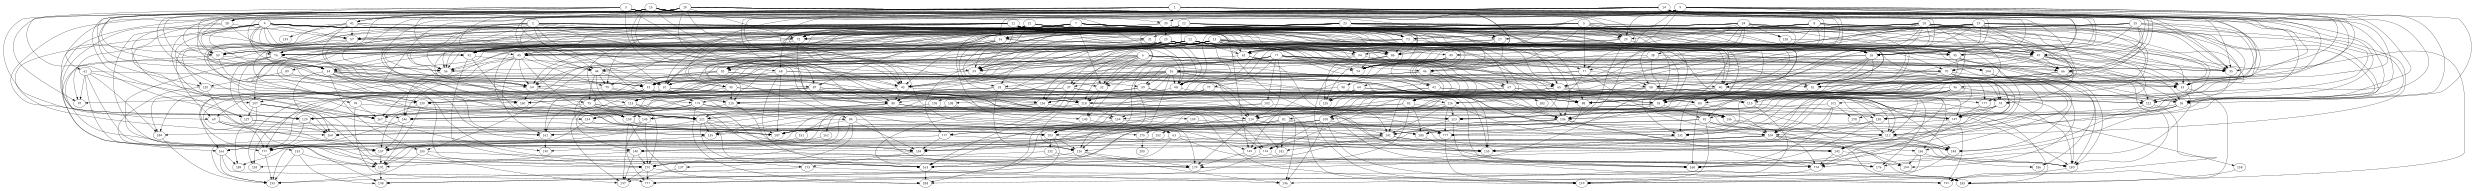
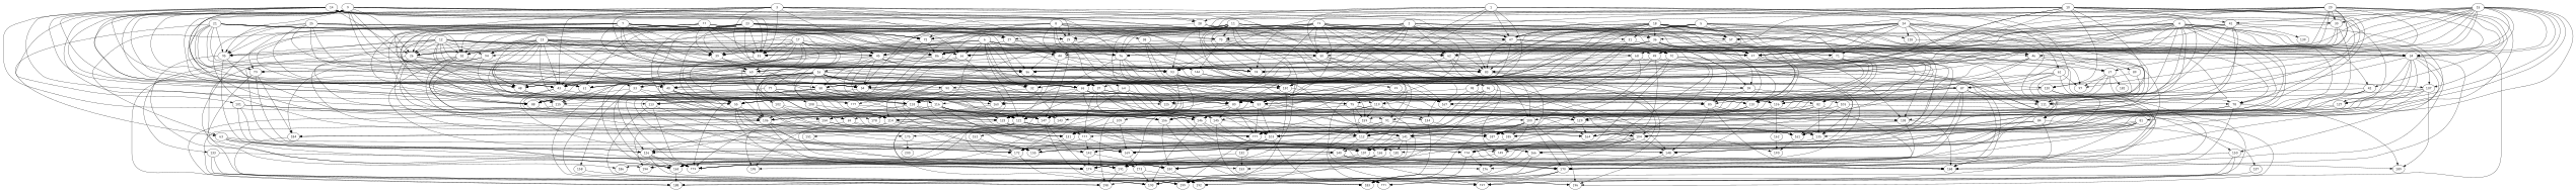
  digraph {
    fontname="IBM Plex Sans"
    node [alpha=0.15 fontname="IBM Plex Sans"]
    edge [fontname="IBM Plex Sans"]
    1 [alpha=0.20]
    28 [alpha=0.17]
    47 [alpha=0.16]
    50 [alpha=0.16]
    55 [alpha=0.04]
    60 [alpha=0.19]
    61
    65 [alpha=0.09]
    84 [alpha=0.11]
    88 [alpha=0.01]
    111 [alpha=0.16]
    57 [alpha=0.07]
    92 [alpha=0.10]
    163 [alpha=0.04]
    167 [alpha=0.07]
    70 [alpha=0.13]
    83 [alpha=0.04]
    66 [alpha=0.19]
    59 [alpha=0.18]
    56 [alpha=0.13]
    157 [alpha=0.05]
    134 [alpha=0.12]
    119 [alpha=0.11]
    106 [alpha=0.14]
    155 [alpha=0.14]
    177 [alpha=0.14]
    174 [alpha=0.05]
    114 [alpha=0.08]
    172 [alpha=0.08]
    183 [alpha=0.14]
    97 [alpha=0.18]
    87 [alpha=0.07]
    170 [alpha=0.08]
    184 [alpha=0.14]
    191 [alpha=0.04]
    85 [alpha=0.02]
    103 [alpha=0.09]
    123 [alpha=0.05]
    136 [alpha=0.05]
    156 [alpha=0.12]
    165 [alpha=0.10]
    169
    141 [alpha=0.00]
    187 [alpha=0.07]
    137 [alpha=0.17]
    148 [alpha=0.18]
    199 [alpha=0.09]
    86 [alpha=0.12]
    138 [alpha=0.03]
    159
    188 [alpha=0.14]
    190 [alpha=0.05]
    168 [alpha=0.11]
    135
    176 [alpha=0.04]
    192 [alpha=0.06]
    180 [alpha=0.08]
    115 [alpha=0.19]
    105 [alpha=0.17]
    118 [alpha=0.10]
    146 [alpha=0.20]
    193 [alpha=0.19]
    175 [alpha=0.18]
    194 [alpha=0.02]
    179 [alpha=0.04]
    185 [alpha=0.16]
    181 [alpha=0.16]
    161 [alpha=0.17]
    153 [alpha=0.02]
    113 [alpha=0.13]
    154 [alpha=0.09]
    149 [alpha=0.09]
    171 [alpha=0.18]
    197 [alpha=0.03]
    198 [alpha=0.00]
    126 [alpha=0.08]
    132 [alpha=0.17]
    164 [alpha=0.06]
    162 [alpha=0.14]
    186 [alpha=0.12]
    173 [alpha=0.10]
    196
    2 [alpha=0.06]
    34 [alpha=0.03]
    39 [alpha=0.11]
    43 [alpha=0.12]
    44 [alpha=0.13]
    54 [alpha=0.05]
    58 [alpha=0.03]
    62 [alpha=0.08]
    72 [alpha=0.10]
    75 [alpha=0.04]
    76 [alpha=0.13]
    110 [alpha=0.00]
    93 [alpha=0.03]
    150 [alpha=0.03]
    80 [alpha=0.18]
    112 [alpha=0.03]
    121 [alpha=0.19]
    79 [alpha=0.12]
    160 [alpha=0.09]
    78 [alpha=0.02]
    116 [alpha=0.20]
    145 [alpha=0.08]
    129 [alpha=0.17]
    147 [alpha=0.06]
    166 [alpha=0.08]
    130 [alpha=0.07]
    124 [alpha=0.08]
    151 [alpha=0.06]
    109 [alpha=0.08]
    142 [alpha=0.17]
    140 [alpha=0.00]
+   195 [alpha=0.01]
    189 [alpha=0.11]
    125 [alpha=0.06]
    16 [alpha=0.14]
    3 [alpha=0.01]
    27 [alpha=0.18]
    35 [alpha=0.00]
    45 [alpha=0.04]
    48 [alpha=0.09]
    74 [alpha=0.05]
    127 [alpha=0.01]
    100 [alpha=0.08]
    117 [alpha=0.01]
    131 [alpha=0.01]
    4 [alpha=0.06]
    32
    40 [alpha=0.01]
    42 [alpha=0.10]
    53 [alpha=0.03]
    107 [alpha=0.10]
    143 [alpha=0.19]
    81 [alpha=0.05]
    91 [alpha=0.07]
    152
    104 [alpha=0.06]
    5 [alpha=0.10]
    29 [alpha=0.17]
    71 [alpha=0.20]
    128 [alpha=0.08]
    82 [alpha=0.10]
    6 [alpha=0.20]
    37 [alpha=0.06]
    46 [alpha=0.11]
    122 [alpha=0.05]
    67 [alpha=0.04]
    182 [alpha=0.01]
    7 [alpha=0.04]
    63
    68 [alpha=0.09]
    73 [alpha=0.10]
    95 [alpha=0.03]
    178 [alpha=0.05]
    144 [alpha=0.17]
    8 [alpha=0.19]
    38 [alpha=0.19]
    52 [alpha=0.19]
    64 [alpha=0.16]
    9 [alpha=0.02]
    26 [alpha=0.18]
    30 [alpha=0.04]
    51 [alpha=0.12]
    101 [alpha=0.08]
    10 [alpha=0.13]
    41 [alpha=0.02]
    120 [alpha=0.12]
    139 [alpha=0.13]
    11 [alpha=0.17]
    31 [alpha=0.18]
    33 [alpha=0.03]
    69 [alpha=0.16]
    99 [alpha=0.02]
    158
    12 [alpha=0.19]
    94 [alpha=0.04]
    133
    200 [alpha=0.17]
    13 [alpha=0.18]
    49 [alpha=0.02]
    98 [alpha=0.19]
    14 [alpha=0.01]
    36
    90 [alpha=0.14]
    15 [alpha=0.09]
    17 [alpha=0.02]
    77 [alpha=0.01]
    102 [alpha=0.18]
    108
    18
    19 [alpha=0.02]
    96 [alpha=0.10]
    20 [alpha=0.03]
    21 [alpha=0.07]
    22 [alpha=0.02]
    23 [alpha=0.10]
    24 [alpha=0.05]
    89 [alpha=0.17]
    25 [alpha=0.00]
    1 -> 28
    1 -> 47
    1 -> 50
    1 -> 55
    1 -> 60
    1 -> 61
    1 -> 65
    1 -> 84
    1 -> 88
    1 -> 111
    28 -> 57
    28 -> 92
    28 -> 163
    28 -> 167
    47 -> 55
    47 -> 111
    47 -> 70
    47 -> 83
    47 -> 66
    47 -> 59
    50 -> 56
    50 -> 157
    50 -> 134
    50 -> 119
    55 -> 106
    55 -> 155
    55 -> 177
    55 -> 174
    60 -> 119
    60 -> 114
    60 -> 172
    60 -> 183
    61 -> 167
    61 -> 97
    61 -> 87
    61 -> 170
    61 -> 184
    61 -> 191
    65 -> 85
    65 -> 103
    65 -> 123
    65 -> 136
    65 -> 156
    65 -> 165
    84 -> 170
    84 -> 169
    84 -> 141
    84 -> 187
    84 -> 137
    88 -> 141
    111 -> 148
    111 -> 199
    57 -> 157
    57 -> 103
    57 -> 86
    92 -> 170
    92 -> 138
    92 -> 159
    163 -> 188
    167 -> 190
    70 -> 83
    70 -> 172
    70 -> 165
    70 -> 187
    70 -> 168
    70 -> 135
    83 -> 176
    83 -> 192
    66 -> 114
    66 -> 180
    66 -> 115
    59 -> 119
    59 -> 85
    59 -> 148
    59 -> 105
    56 -> 118
    56 -> 146
    157 -> 191
    134 -> 187
    134 -> 193
    119 -> 134
-   119 -> 155
+   119 -> 177
    119 -> 159
    119 -> 188
    119 -> 175
    106 -> 174
    106 -> 172
    106 -> 141
    106 -> 175
    106 -> 194
    177 -> 199
    174 -> 199
    114 -> 184
    114 -> 169
    114 -> 179
    114 -> 185
    114 -> 181
    172 -> 193
    87 -> 168
    87 -> 180
    87 -> 115
    87 -> 161
    87 -> 153
    87 -> 113
    87 -> 154
    87 -> 149
    170 -> 183
    170 -> 171
    170 -> 197
    184 -> 193
    191 -> 198
    85 -> 148
    85 -> 168
    85 -> 135
    103 -> 155
    103 -> 171
    103 -> 126
    103 -> 132
    123 -> 192
    123 -> 149
    123 -> 164
    136 -> 163
    136 -> 156
    136 -> 162
    156 -> 183
    156 -> 180
    165 -> 199
    165 -> 194
    165 -> 186
    169 -> 173
    141 -> 157
    141 -> 170
    141 -> 165
    141 -> 169
    141 -> 180
    141 -> 181
    137 -> 197
    148 -> 196
    86 -> 199
    86 -> 125
    86 -> 16
    138 -> 163
    138 -> 168
    138 -> 185
    159 -> 188
    159 -> 185
    159 -> 197
    135 -> 166
    180 -> 192
    115 -> 188
    115 -> 147
    105 -> 146
    105 -> 161
    105 -> 196
    118 -> 154
    118 -> 147
    118 -> 124
    118 -> 151
    146 -> 157
    146 -> 148
    146 -> 193
    175 -> 200
    185 -> 194
+   181 -> 195
    161 -> 190
    113 -> 170
    113 -> 179
    113 -> 197
    154 -> 177
    154 -> 187
    154 -> 198
+   154 -> 195
    149 -> 179
    126 -> 163
    126 -> 179
    126 -> 196
    132 -> 174
    132 -> 153
    162 -> 190
    173 -> 193
    173 -> 196
    2 -> 50
    2 -> 60
    2 -> 70
    2 -> 83
    2 -> 97
    2 -> 85
    2 -> 34
    2 -> 39
    2 -> 43
    2 -> 44
    2 -> 54
    2 -> 58
    2 -> 62
    2 -> 72
    2 -> 75
    2 -> 76
    2 -> 110
    34 -> 155
    34 -> 170
    34 -> 169
    34 -> 168
    34 -> 161
    34 -> 164
    34 -> 110
    34 -> 93
    34 -> 150
    39 -> 60
    39 -> 118
    43 -> 153
    43 -> 80
    43 -> 112
    44 -> 83
    44 -> 75
    44 -> 93
    44 -> 121
    44 -> 79
    54 -> 113
    54 -> 112
    54 -> 160
    58 -> 174
    58 -> 180
    58 -> 118
    58 -> 179
    58 -> 78
    58 -> 116
    58 -> 145
    62 -> 123
    62 -> 136
    62 -> 185
    72 -> 92
    72 -> 163
    72 -> 86
    72 -> 179
    75 -> 138
    75 -> 159
    75 -> 112
    75 -> 145
    75 -> 129
    76 -> 187
    76 -> 198
    76 -> 164
    76 -> 160
    76 -> 129
    110 -> 177
    110 -> 169
    110 -> 129
    93 -> 106
    93 -> 159
    93 -> 147
    93 -> 166
    93 -> 130
    150 -> 174
    150 -> 193
    150 -> 197
    80 -> 177
    80 -> 121
    80 -> 145
    80 -> 109
    112 -> 148
    112 -> 142
    112 -> 140
    121 -> 163
    121 -> 187
    121 -> 135
    121 -> 126
    121 -> 173
    121 -> 166
    79 -> 184
    79 -> 169
    79 -> 199
+   160 -> 195
    78 -> 138
    78 -> 168
    78 -> 147
    78 -> 189
    116 -> 177
    116 -> 123
    116 -> 141
    116 -> 146
    116 -> 126
    116 -> 142
    145 -> 170
    145 -> 171
    145 -> 164
    129 -> 172
    129 -> 164
    147 -> 174
    147 -> 192
    147 -> 152
    166 -> 192
    166 -> 193
    166 -> 189
    130 -> 167
    130 -> 191
    130 -> 199
    124 -> 176
    124 -> 171
    151 -> 191
    109 -> 169
    109 -> 131
    142 -> 174
    142 -> 180
    140 -> 170
    140 -> 191
    140 -> 168
    140 -> 197
    16 -> 65
    16 -> 59
    16 -> 106
    16 -> 114
    16 -> 103
    16 -> 43
    16 -> 54
    16 -> 116
    16 -> 48
    16 -> 32
    16 -> 40
    16 -> 53
    16 -> 37
    16 -> 122
    16 -> 51
    16 -> 33
    16 -> 69
    3 -> 28
    3 -> 50
    3 -> 65
    3 -> 43
    3 -> 44
    3 -> 58
    3 -> 80
    3 -> 27
    3 -> 35
    3 -> 45
    3 -> 48
    3 -> 74
    3 -> 127
    27 -> 86
    27 -> 62
    27 -> 76
    27 -> 100
    35 -> 55
    45 -> 167
    45 -> 56
    45 -> 155
    45 -> 146
    45 -> 161
    45 -> 54
    45 -> 121
    45 -> 79
    48 -> 134
    48 -> 117
    127 -> 187
    127 -> 164
    100 -> 157
    100 -> 183
    100 -> 170
    100 -> 141
    100 -> 187
    100 -> 196
    100 -> 124
    117 -> 147
    131 -> 155
    4 -> 50
    4 -> 65
    4 -> 57
    4 -> 92
    4 -> 56
    4 -> 103
    4 -> 86
    4 -> 135
    4 -> 146
    4 -> 34
    4 -> 76
    4 -> 78
    4 -> 116
    4 -> 32
    4 -> 40
    4 -> 42
    4 -> 53
    4 -> 107
    4 -> 143
    32 -> 118
    32 -> 143
    40 -> 55
    40 -> 154
    40 -> 121
    40 -> 147
    40 -> 53
    42 -> 126
    42 -> 112
    42 -> 53
    42 -> 81
    53 -> 177
    53 -> 114
    53 -> 103
    53 -> 91
    107 -> 167
    107 -> 191
    107 -> 179
    107 -> 189
    107 -> 127
    143 -> 179
    81 -> 157
    81 -> 148
    81 -> 135
    81 -> 181
    81 -> 198
    81 -> 142
    91 -> 103
    91 -> 199
    91 -> 161
    91 -> 112
    91 -> 104
    152 -> 172
    104 -> 155
    104 -> 174
    104 -> 183
    104 -> 148
    104 -> 149
    104 -> 124
    5 -> 47
    5 -> 60
    5 -> 84
    5 -> 57
    5 -> 56
    5 -> 62
    5 -> 131
    5 -> 32
    5 -> 40
    5 -> 29
    5 -> 71
    5 -> 128
    29 -> 106
    29 -> 136
    29 -> 80
    29 -> 53
    71 -> 161
    71 -> 93
    71 -> 78
    71 -> 104
    71 -> 82
    128 -> 183
    82 -> 156
    82 -> 135
    82 -> 179
    82 -> 185
    82 -> 129
    6 -> 88
    6 -> 70
    6 -> 66
    6 -> 56
    6 -> 118
    6 -> 39
    6 -> 44
    6 -> 121
    6 -> 35
    6 -> 32
    6 -> 32
    6 -> 37
    6 -> 46
    37 -> 111
    37 -> 163
    37 -> 168
    37 -> 110
    37 -> 140
    37 -> 122
    46 -> 141
    46 -> 110
    46 -> 80
    46 -> 124
    46 -> 67
    122 -> 172
    122 -> 169
    122 -> 142
    67 -> 111
    67 -> 97
    67 -> 136
    67 -> 176
    67 -> 182
    7 -> 47
    7 -> 50
    7 -> 60
    7 -> 88
    7 -> 83
    7 -> 56
    7 -> 118
    7 -> 39
    7 -> 72
    7 -> 79
    7 -> 74
    7 -> 32
    7 -> 40
    7 -> 29
    7 -> 63
    7 -> 68
    7 -> 73
    7 -> 95
    63 -> 163
    63 -> 155
    63 -> 191
    63 -> 176
    68 -> 163
    68 -> 141
    68 -> 187
    68 -> 93
    68 -> 178
    73 -> 86
    73 -> 149
    73 -> 150
    73 -> 80
    73 -> 144
    95 -> 123
    95 -> 180
    95 -> 186
    144 -> 148
    144 -> 180
    8 -> 55
    8 -> 83
    8 -> 85
    8 -> 34
    8 -> 44
    8 -> 54
    8 -> 147
    8 -> 117
    8 -> 29
    8 -> 73
    8 -> 38
    8 -> 52
    8 -> 64
    38 -> 130
    38 -> 131
    38 -> 71
    38 -> 144
    52 -> 172
    52 -> 184
    52 -> 156
    52 -> 93
    52 -> 131
    64 -> 88
    64 -> 172
    64 -> 146
    64 -> 112
    64 -> 125
    9 -> 55
    9 -> 60
    9 -> 88
    9 -> 43
    9 -> 44
    9 -> 54
    9 -> 62
    9 -> 129
    9 -> 35
    9 -> 48
    9 -> 74
    9 -> 29
    9 -> 82
    9 -> 95
    9 -> 26
    9 -> 30
    9 -> 51
    9 -> 101
    26 -> 106
    26 -> 103
    26 -> 113
    26 -> 131
    26 -> 53
    26 -> 51
    30 -> 92
    30 -> 56
    30 -> 100
    30 -> 73
    51 -> 115
    101 -> 123
    101 -> 168
    101 -> 126
    101 -> 178
    10 -> 55
    10 -> 111
    10 -> 123
    10 -> 118
    10 -> 34
    10 -> 54
    10 -> 72
    10 -> 93
    10 -> 80
    10 -> 78
    10 -> 130
    10 -> 35
    10 -> 26
    10 -> 41
    10 -> 120
    41 -> 57
    41 -> 66
    41 -> 136
    41 -> 164
    41 -> 121
    41 -> 160
    41 -> 68
    41 -> 95
    41 -> 139
    120 -> 160
    120 -> 166
    120 -> 140
    11 -> 57
    11 -> 92
    11 -> 56
    11 -> 123
    11 -> 39
    11 -> 93
    11 -> 45
    11 -> 48
    11 -> 74
    11 -> 100
    11 -> 53
    11 -> 91
    11 -> 67
    11 -> 73
    11 -> 26
    11 -> 120
    11 -> 31
    11 -> 33
    11 -> 69
    11 -> 99
    31 -> 92
    31 -> 106
    31 -> 74
    31 -> 122
    33 -> 88
    33 -> 157
    33 -> 126
    33 -> 160
    33 -> 158
    69 -> 157
    69 -> 191
    69 -> 161
    99 -> 167
    99 -> 156
    99 -> 171
    158 -> 183
    12 -> 50
    12 -> 88
    12 -> 106
    12 -> 39
    12 -> 43
    12 -> 54
    12 -> 62
    12 -> 93
    12 -> 45
    12 -> 53
    12 -> 71
    12 -> 95
    12 -> 52
    12 -> 26
    12 -> 94
    12 -> 133
    94 -> 188
    94 -> 194
    94 -> 125
    133 -> 191
    133 -> 193
    133 -> 198
    13 -> 88
    13 -> 56
    13 -> 86
    13 -> 115
    13 -> 126
    13 -> 39
    13 -> 43
    13 -> 75
    13 -> 76
    13 -> 93
    13 -> 45
    13 -> 48
    13 -> 74
    13 -> 40
    13 -> 104
    13 -> 95
    13 -> 52
    13 -> 26
    13 -> 33
    13 -> 94
    13 -> 49
    49 -> 111
    49 -> 149
    49 -> 74
    49 -> 98
    98 -> 167
    98 -> 125
    98 -> 104
    14 -> 28
    14 -> 47
    14 -> 55
    14 -> 88
    14 -> 70
    14 -> 66
    14 -> 115
    14 -> 43
    14 -> 54
    14 -> 76
    14 -> 80
    14 -> 35
    14 -> 26
    14 -> 69
    14 -> 36
    36 -> 92
    36 -> 59
    36 -> 76
    36 -> 110
    36 -> 147
    36 -> 51
    36 -> 90
    90 -> 155
    90 -> 113
    90 -> 110
    90 -> 160
    90 -> 124
    15 -> 83
    15 -> 97
    15 -> 87
    15 -> 85
    15 -> 34
    15 -> 43
    15 -> 44
    15 -> 54
    15 -> 62
    15 -> 80
    15 -> 129
    15 -> 127
    15 -> 104
    15 -> 29
    15 -> 46
    15 -> 26
    15 -> 30
    15 -> 41
    17 -> 55
    17 -> 60
    17 -> 83
    17 -> 106
    17 -> 114
    17 -> 39
    17 -> 43
    17 -> 58
    17 -> 35
    17 -> 117
    17 -> 52
    17 -> 77
    17 -> 102
    77 -> 163
    77 -> 114
    77 -> 138
    77 -> 118
    77 -> 108
    102 -> 156
    102 -> 169
    102 -> 154
    108 -> 157
    108 -> 140
    108 -> 143
    18 -> 47
    18 -> 88
    18 -> 83
    18 -> 114
    18 -> 136
    18 -> 138
    18 -> 34
    18 -> 112
    18 -> 125
    18 -> 27
    18 -> 45
    18 -> 53
    18 -> 91
    18 -> 104
    18 -> 82
    18 -> 46
    18 -> 51
    18 -> 31
    18 -> 36
    19 -> 47
    19 -> 50
    19 -> 83
    19 -> 62
    19 -> 76
    19 -> 112
    19 -> 35
    19 -> 48
    19 -> 74
    19 -> 100
    19 -> 53
    19 -> 104
    19 -> 73
    19 -> 26
    19 -> 94
    19 -> 36
    19 -> 96
    96 -> 177
    96 -> 180
    96 -> 118
    96 -> 131
    96 -> 104
    20 -> 47
    20 -> 65
    20 -> 92
    20 -> 34
    20 -> 39
    20 -> 112
    20 -> 130
    20 -> 45
    20 -> 48
    20 -> 74
    20 -> 42
    20 -> 107
    20 -> 37
    20 -> 67
-   30 -> 20
+   20 -> 30
    20 -> 94
    21 -> 65
    21 -> 57
    21 -> 66
    21 -> 106
    21 -> 86
    21 -> 39
    21 -> 76
    21 -> 79
    21 -> 130
    21 -> 63
    21 -> 95
    21 -> 90
    22 -> 85
    22 -> 86
    22 -> 39
    22 -> 72
    22 -> 121
    22 -> 130
    22 -> 27
    22 -> 35
    22 -> 48
    22 -> 26
    23 -> 47
    23 -> 55
    23 -> 65
    23 -> 56
    23 -> 87
    23 -> 43
    23 -> 72
    23 -> 121
    23 -> 142
    23 -> 27
    23 -> 35
    23 -> 45
    23 -> 48
    23 -> 40
    23 -> 107
    23 -> 29
    23 -> 52
    23 -> 51
    24 -> 111
    24 -> 92
    24 -> 66
    24 -> 106
    24 -> 103
    24 -> 86
    24 -> 58
    24 -> 72
    24 -> 78
    24 -> 35
    24 -> 71
    24 -> 128
    24 -> 46
    24 -> 49
    24 -> 36
    24 -> 89
    89 -> 121
    89 -> 120
    25 -> 92
    25 -> 66
    25 -> 54
    25 -> 58
    25 -> 72
    25 -> 131
    25 -> 40
    25 -> 95
    25 -> 52
    25 -> 51
  }
